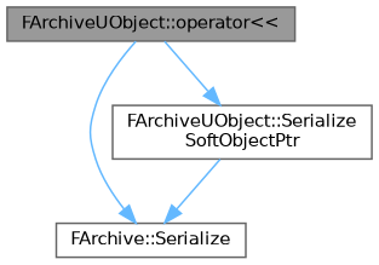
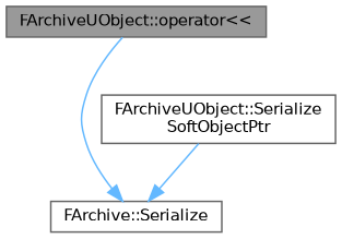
  digraph {
    rankdir=TB
    node [color=grey40 fillcolor=white fontname=Helvetica fontsize=10 shape=box style=filled]
    edge [color=steelblue1 fontname=Helvetica fontsize=10 labelfontname=Helvetica labelfontsize=10 style=solid]
    n1 [color=gray40 fillcolor=grey60 fontcolor=black height=0.2 label="FArchiveUObject::operator\<\<" width=0.4]
    n2 [height=0.2 label="FArchive::Serialize" width=0.4]
    n3 [height=0.2 label="FArchiveUObject::Serialize\lSoftObjectPtr" width=0.4]
    n1 -> n2
-   n1 -> n3
    n3 -> n2
  }
